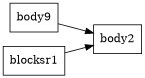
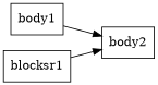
  digraph {
    rankdir=LR
    node [op_type=body shape=box]
-   body1 [input=yes label=body9]
+   body1 [input=yes]
    body2 [output=yes]
    blocksr1 [op_type=blocksr]
    body1 -> body2
    blocksr1 -> body2
  }
